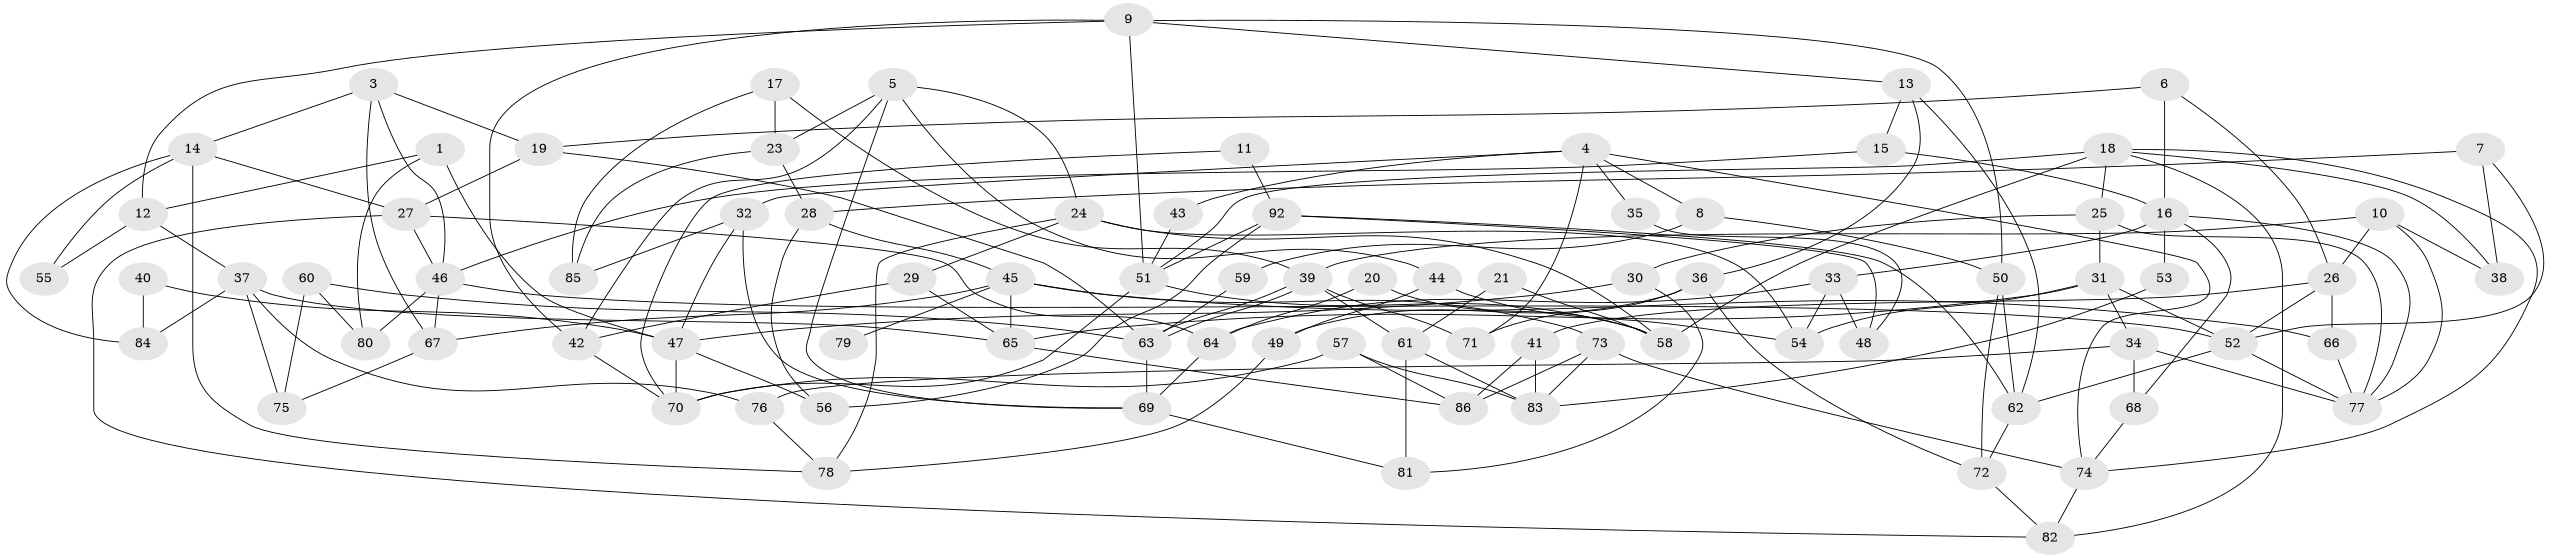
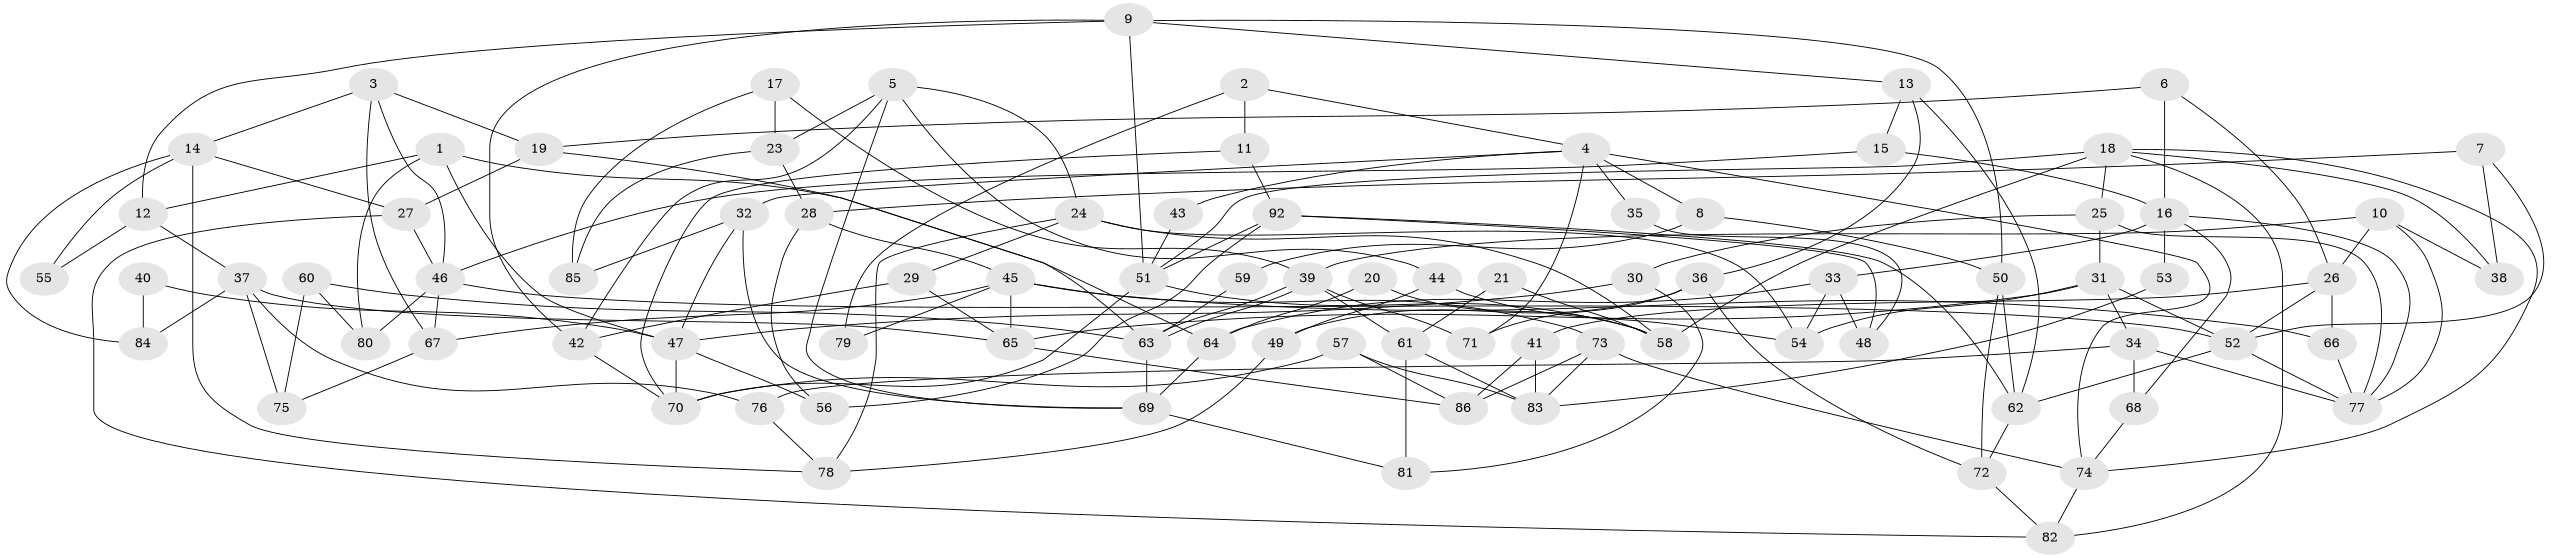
  graph {
    node [color=gray90 style=filled]
    1
    12
    47
    64
    80
    37
    55
    70
    56
    69
+   2
    4
    11
    79
    8
    32
    35
    43
    71
    74
    n21 [label=92]
    3
    14
    19
    46
    67
    27
    78
    84
    63
    52
    75
    50
    59
    85
    48
    51
    82
    5
    23
    24
    42
    44
    28
    58
    29
    54
    49
    81
    6
    16
    26
    77
    33
    53
    68
    41
    66
    7
    38
    45
    62
    72
    9
    13
    15
    36
    10
    39
    61
    65
    76
    86
    83
    17
    18
    25
    30
    31
    20
    21
    34
    73
    40
    57
    60
    1 -- 12
    1 -- 47
-   27 -- 64
+   1 -- 64
    1 -- 80
    12 -- 37
    12 -- 55
    47 -- 70
    47 -- 56
    64 -- 69
    37 -- 84
    37 -- 75
    37 -- 65
    37 -- 76
    69 -- 81
+   2 -- 4
+   2 -- 11
+   2 -- 79
    4 -- 8
    4 -- 32
    4 -- 35
    4 -- 43
    4 -- 71
    4 -- 74
    11 -- 70
    11 -- n21
    8 -- 50
    8 -- 59
    32 -- 47
    32 -- 69
    32 -- 85
    35 -- 48
    43 -- 51
    74 -- 82
    n21 -- 56
    n21 -- 48
    n21 -- 51
    n21 -- 62
    3 -- 14
    3 -- 19
    3 -- 46
    3 -- 67
    14 -- 55
    14 -- 27
    14 -- 78
    14 -- 84
    19 -- 27
    19 -- 63
    46 -- 80
    46 -- 67
    46 -- 52
    67 -- 75
    27 -- 46
    27 -- 82
    63 -- 69
    52 -- 77
    52 -- 62
    50 -- 62
    50 -- 72
    59 -- 63
    51 -- 70
    51 -- 58
    5 -- 69
    5 -- 23
    5 -- 24
    5 -- 42
    5 -- 44
    23 -- 85
    23 -- 28
    24 -- 78
    24 -- 58
    24 -- 29
    24 -- 54
    42 -- 70
    44 -- 54
    44 -- 49
    28 -- 56
    28 -- 45
    29 -- 42
    29 -- 65
    49 -- 78
    6 -- 19
    6 -- 16
    6 -- 26
    16 -- 77
    16 -- 33
    16 -- 53
    16 -- 68
    26 -- 52
    26 -- 41
    26 -- 66
    33 -- 64
    33 -- 48
    33 -- 54
    53 -- 83
    68 -- 74
    41 -- 86
    41 -- 83
    66 -- 77
    7 -- 52
    7 -- 28
    7 -- 38
    45 -- 79
    45 -- 67
    45 -- 66
    45 -- 65
    45 -- 73
    62 -- 72
    72 -- 82
    9 -- 12
    9 -- 50
    9 -- 51
    9 -- 42
    9 -- 13
    13 -- 62
    13 -- 15
    13 -- 36
    15 -- 46
    15 -- 16
    36 -- 71
    36 -- 49
    36 -- 72
    10 -- 26
    10 -- 77
    10 -- 38
    10 -- 39
    39 -- 71
    39 -- 63
    39 -- 63
    39 -- 61
    61 -- 81
    61 -- 83
    65 -- 86
    76 -- 78
    17 -- 85
    17 -- 23
    17 -- 39
    18 -- 74
    18 -- 51
    18 -- 82
    18 -- 58
    18 -- 38
    18 -- 25
    25 -- 77
    25 -- 30
    25 -- 31
    30 -- 47
    30 -- 81
    31 -- 52
    31 -- 54
    31 -- 65
    31 -- 34
    20 -- 64
    20 -- 58
    21 -- 58
    21 -- 61
    34 -- 77
    34 -- 68
    34 -- 76
    73 -- 74
    73 -- 86
    73 -- 83
    40 -- 47
    40 -- 84
    57 -- 70
    57 -- 86
    57 -- 83
    60 -- 80
    60 -- 63
    60 -- 75
  }
